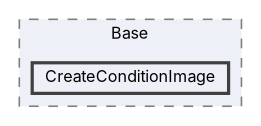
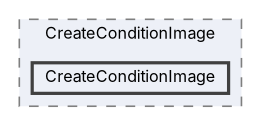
  digraph {
    compound=true
    fontname=Inter
    n1 [color=grey25 fillcolor="#edf0f7" fontname=Inter fontsize=10 height=0.2 label=CreateConditionImage shape=box style="filled,bold" width=0.4]
    subgraph cluster_1 {
      bgcolor="#edf0f7"
      fontsize=10
-     label=Base
+     label=CreateConditionImage
      pencolor=grey50
      style="filled,dashed"
      n1
    }
  }
